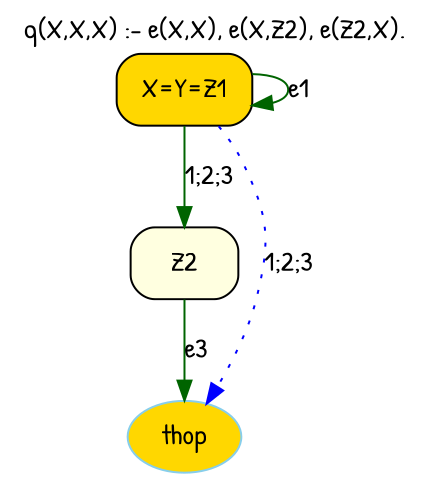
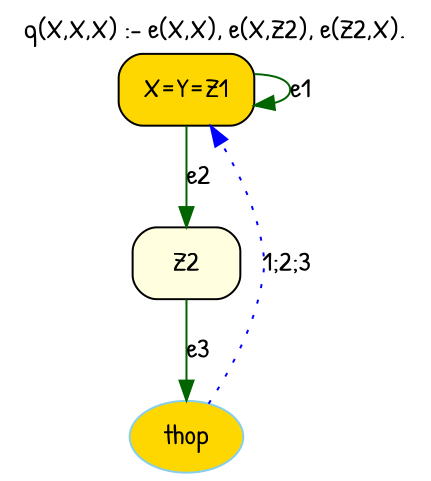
  digraph {
    fontname="Patrick Hand"
    label="q(X,X,X) :- e(X,X), e(X,Z2), e(Z2,X)."
    labelloc=t
    rankdir=TB
    node [fillcolor=gold fontname="Patrick Hand" shape=box style="rounded,filled"]
    edge [color=darkgreen fontname="Patrick Hand"]
    n1 [height=0.5 label="X=Y=Z1" width=0.94444]
    Z2 [fillcolor=lightyellow height=0.5 width=0.75]
    thop [color=skyblue height=0.5 shape=oval style="filled,rounded" width=0.79437]
    n1 -> n1 [label=e1]
-   n1 -> Z2 [label="1;2;3"]
+   n1 -> Z2 [label=e2]
    Z2 -> thop [label=e3]
-   n1 -> thop [color=blue constraint=false label="1;2;3" style=dotted]
+   thop -> n1 [color=blue constraint=false label="1;2;3" style=dotted]
  }
